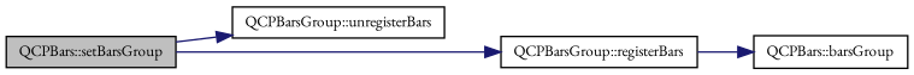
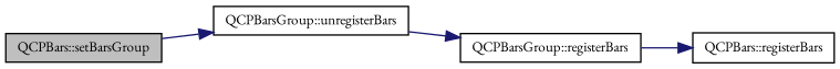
  digraph {
    fontname="EB Garamond"
    rankdir=LR
    node [color=black fillcolor=white fontname="EB Garamond" fontsize=10 shape=record style=filled]
    edge [color=midnightblue fontname="EB Garamond" fontsize=10 labelfontname=Helvetica labelfontsize=10 style=solid]
    n1 [fillcolor=grey75 fontcolor=black height=0.2 label="QCPBars::setBarsGroup" width=0.4]
    n2 [height=0.2 label="QCPBarsGroup::unregisterBars" width=0.4]
    n3 [height=0.2 label="QCPBarsGroup::registerBars" width=0.4]
-   n4 [height=0.2 label="QCPBars::barsGroup" width=0.4]
+   n4 [height=0.2 label="QCPBars::registerBars" width=0.4]
    n1 -> n2
-   n1 -> n3
+   n2 -> n3
    n3 -> n4
  }
